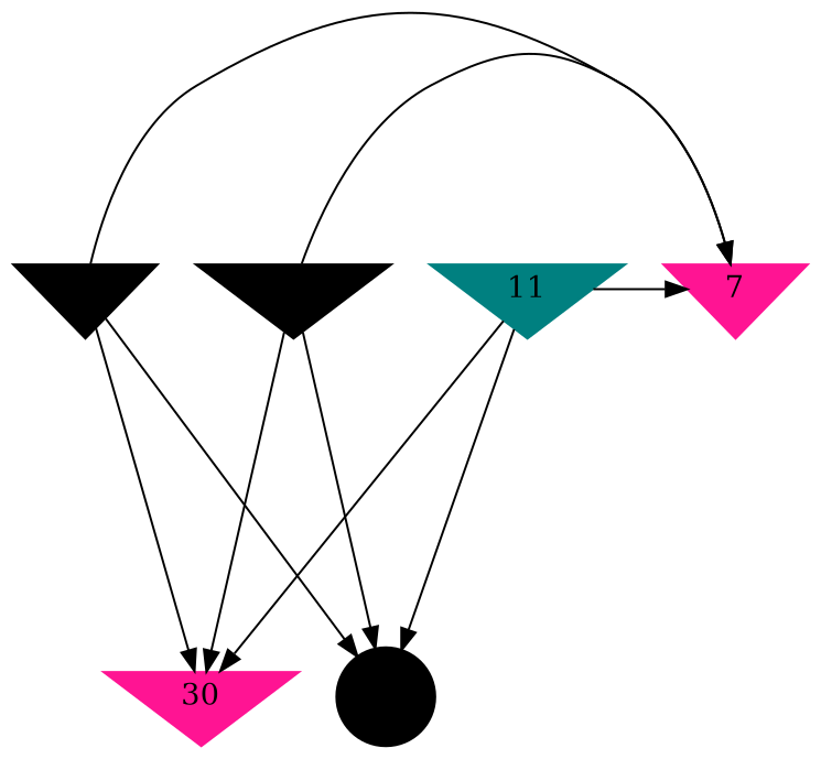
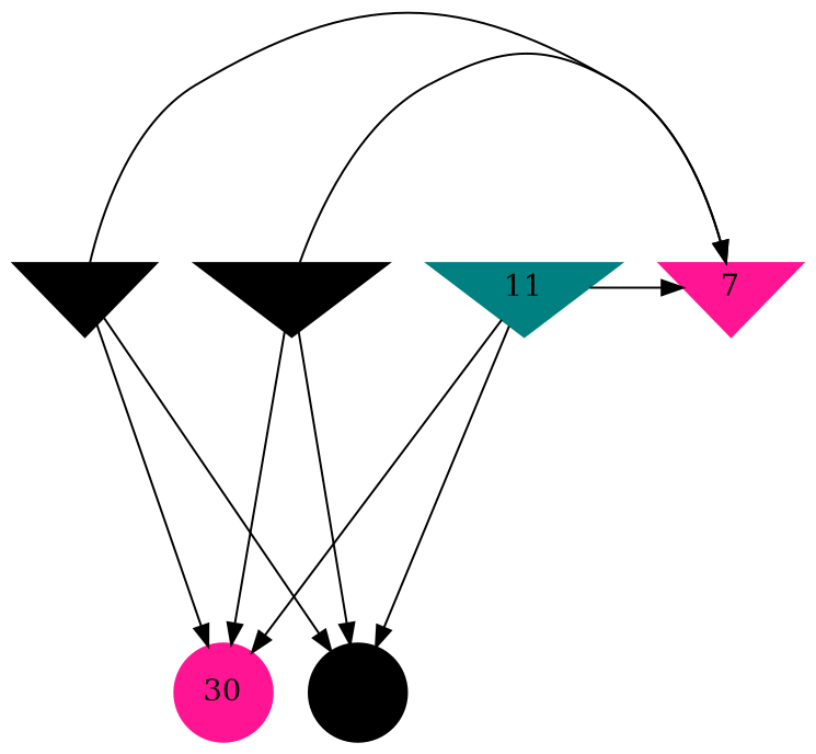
  digraph {
    ranksep=2.0
    node [color=black shape=invtriangle style=filled]
    2
    7 [color=deeppink]
    10
    11 [color=teal]
-   30 [color=deeppink]
+   30 [color=deeppink shape=circle]
    31 [shape=circle]
    subgraph sub_1 {
      rank=same
      2
      7
      10
      11
    }
    subgraph sub_2 {
      rank=same
    }
    subgraph sub_3 {
      rank=same
      30
      31
    }
    2 -> 7
    2 -> 30
    2 -> 31
    10 -> 7
    10 -> 30
    10 -> 31
    11 -> 7
    11 -> 30
    11 -> 31
  }
